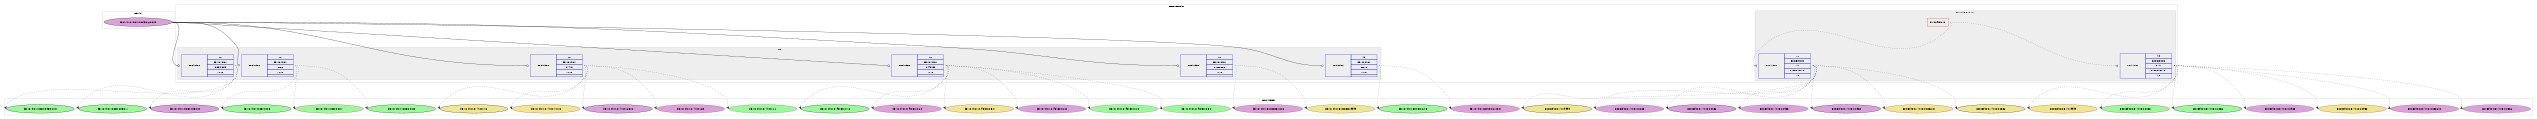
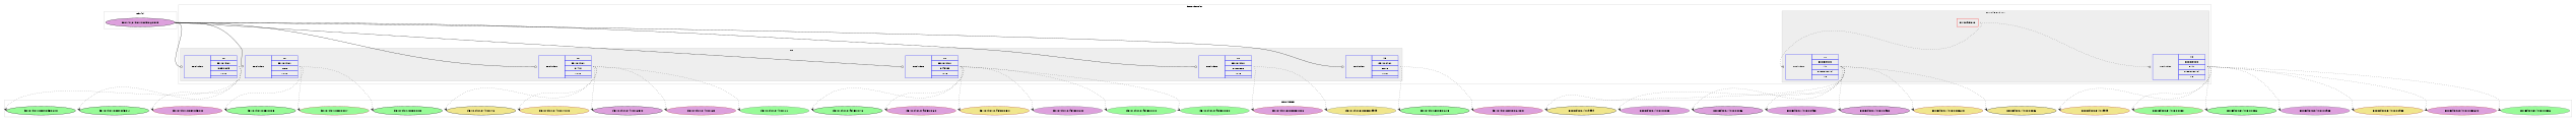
  digraph {
    compound=true
    concentrate=true
    fontname=Helvetica
    fontsize=10
    newrank=true
    rankdir=TB
    ranksep=1.5
    node [color=black fillcolor=plum fontname=Helvetica fontsize=10 style=filled]
    edge [arrowhead=vee headport=w style=dotted tailport=e weight=100]
    n1 [label="app-vim/python-mode-0.6.18-r3" width=4]
    n2 [color=blue label=<<TABLE BORDER="0" CELLBORDER="1" CELLSPACING="0" CELLPADDING="4" WIDTH="220"><TR><TD ROWSPAN="6" CELLPADDING="30">pack_dep</TD></TR><TR><TD WIDTH="110">no</TD></TR><TR><TD>app-editors</TD></TR><TR><TD>vim</TD></TR><TR><TD>greaterequal</TD></TR><TR><TD>7.3</TD></TR></TABLE>> shape=none fillcolor="" style=""]
    n3 [color=blue label=<<TABLE BORDER="0" CELLBORDER="1" CELLSPACING="0" CELLPADDING="4" WIDTH="220"><TR><TD ROWSPAN="6" CELLPADDING="30">pack_dep</TD></TR><TR><TD WIDTH="110">no</TD></TR><TR><TD>app-editors</TD></TR><TR><TD>gvim</TD></TR><TR><TD>greaterequal</TD></TR><TR><TD>7.3</TD></TR></TABLE>> shape=none fillcolor="" style=""]
    n4 [color=red label=<<TABLE BORDER="0" CELLBORDER="1" CELLSPACING="0" CELLPADDING="4"><TR><TD CELLPADDING="10">any_of_group</TD></TR></TABLE>> shape=none fillcolor="" style=""]
    n5 [color=blue label=<<TABLE BORDER="0" CELLBORDER="1" CELLSPACING="0" CELLPADDING="4" WIDTH="220"><TR><TD ROWSPAN="6" CELLPADDING="30">pack_dep</TD></TR><TR><TD WIDTH="110">no</TD></TR><TR><TD>dev-python</TD></TR><TR><TD>astng</TD></TR><TR><TD>none</TD></TR><TR><TD></TD></TR></TABLE>> shape=none fillcolor="" style=""]
    n6 [color=blue label=<<TABLE BORDER="0" CELLBORDER="1" CELLSPACING="0" CELLPADDING="4" WIDTH="220"><TR><TD ROWSPAN="6" CELLPADDING="30">pack_dep</TD></TR><TR><TD WIDTH="110">no</TD></TR><TR><TD>dev-python</TD></TR><TR><TD>autopep8</TD></TR><TR><TD>none</TD></TR><TR><TD></TD></TR></TABLE>> shape=none fillcolor="" style=""]
    n7 [color=blue label=<<TABLE BORDER="0" CELLBORDER="1" CELLSPACING="0" CELLPADDING="4" WIDTH="220"><TR><TD ROWSPAN="6" CELLPADDING="30">pack_dep</TD></TR><TR><TD WIDTH="110">no</TD></TR><TR><TD>dev-python</TD></TR><TR><TD>pyflakes</TD></TR><TR><TD>none</TD></TR><TR><TD></TD></TR></TABLE>> shape=none fillcolor="" style=""]
    n8 [color=blue label=<<TABLE BORDER="0" CELLBORDER="1" CELLSPACING="0" CELLPADDING="4" WIDTH="220"><TR><TD ROWSPAN="6" CELLPADDING="30">pack_dep</TD></TR><TR><TD WIDTH="110">no</TD></TR><TR><TD>dev-python</TD></TR><TR><TD>pylint</TD></TR><TR><TD>none</TD></TR><TR><TD></TD></TR></TABLE>> shape=none fillcolor="" style=""]
    n9 [color=blue label=<<TABLE BORDER="0" CELLBORDER="1" CELLSPACING="0" CELLPADDING="4" WIDTH="220"><TR><TD ROWSPAN="6" CELLPADDING="30">pack_dep</TD></TR><TR><TD WIDTH="110">no</TD></TR><TR><TD>dev-python</TD></TR><TR><TD>rope</TD></TR><TR><TD>none</TD></TR><TR><TD></TD></TR></TABLE>> shape=none fillcolor="" style=""]
    n10 [color=blue label=<<TABLE BORDER="0" CELLBORDER="1" CELLSPACING="0" CELLPADDING="4" WIDTH="220"><TR><TD ROWSPAN="6" CELLPADDING="30">pack_dep</TD></TR><TR><TD WIDTH="110">no</TD></TR><TR><TD>dev-python</TD></TR><TR><TD>ropemode</TD></TR><TR><TD>none</TD></TR><TR><TD></TD></TR></TABLE>> shape=none fillcolor="" style=""]
    n11 [fillcolor=khaki label="app-editors/vim-8.0.0386" width=4]
    n12 [color=brown fillcolor=khaki label="app-editors/vim-8.0.0386-r1" width=4]
    n13 [label="app-editors/vim-8.0.0938" width=4]
    n14 [color=gray40 label="app-editors/vim-8.0.0983" width=4]
    n15 [label="app-editors/vim-8.0.1056" width=4]
    n16 [color=gray40 label="app-editors/vim-8.0.1188" width=4]
    n17 [fillcolor=khaki label="app-editors/vim-9999" width=4]
-   n18 [color=gray40 label="app-editors/gvim-8.0.0386" width=4]
+   n18 [color=gray40 fillcolor=palegreen label="app-editors/gvim-8.0.0386" width=4]
    n19 [color=brown label="app-editors/gvim-8.0.0386-r1" width=4]
    n20 [color=brown fillcolor=khaki label="app-editors/gvim-8.0.0938" width=4]
    n21 [color=gray40 label="app-editors/gvim-8.0.0983" width=4]
    n22 [fillcolor=palegreen label="app-editors/gvim-8.0.1056" width=4]
    n23 [color=brown fillcolor=palegreen label="app-editors/gvim-8.0.1188" width=4]
    n24 [color=brown fillcolor=khaki label="app-editors/gvim-9999" width=4]
    n25 [fillcolor=palegreen label="dev-python/astng-0.24.3" width=4]
    n26 [color=brown label="dev-python/astng-0.24.3-r1" width=4]
    n27 [color=brown label="dev-python/autopep8-1.3.2" width=4]
    n28 [color=gray40 fillcolor=khaki label="dev-python/autopep8-9999" width=4]
    n29 [fillcolor=palegreen label="dev-python/pyflakes-0.7.2" width=4]
    n30 [color=gray40 fillcolor=palegreen label="dev-python/pyflakes-0.8.1" width=4]
    n31 [color=gray40 fillcolor=palegreen label="dev-python/pyflakes-1.0.0" width=4]
    n32 [color=gray40 label="dev-python/pyflakes-1.2.3" width=4]
    n33 [color=brown fillcolor=khaki label="dev-python/pyflakes-1.5.0" width=4]
    n34 [color=brown label="dev-python/pyflakes-1.6.0" width=4]
    n35 [color=gray40 fillcolor=palegreen label="dev-python/pylint-1.4.4" width=4]
    n36 [color=brown label="dev-python/pylint-1.6.5" width=4]
    n37 [label="dev-python/pylint-1.6.5-r1" width=4]
    n38 [color=brown fillcolor=khaki label="dev-python/pylint-1.7.1-r1" width=4]
    n39 [fillcolor=khaki label="dev-python/pylint-1.7.2" width=4]
    n40 [fillcolor=palegreen label="dev-python/rope-0.10.3" width=4]
    n41 [fillcolor=palegreen label="dev-python/rope-0.10.5" width=4]
    n42 [color=brown fillcolor=palegreen label="dev-python/rope-0.10.7" width=4]
    n43 [fillcolor=palegreen label="dev-python/ropemode-0.2-r1" width=4]
-   n44 [label="dev-python/ropemode-0.3" width=4]
+   n44 [color=brown label="dev-python/ropemode-0.3" width=4]
    n45 [fillcolor=palegreen label="dev-python/ropemode-0.4" width=4]
    subgraph cluster_1 {
      color=gray
      label=<<i>ebuild</i>>
      rank=same
      n1
    }
    subgraph cluster_2 {
      color=gray
      label=<<i>dependencies</i>>
      subgraph cluster_3 {
        color=gray
        fillcolor="#eeeeee"
        label=<<i>compile</i>>
        style=filled
      }
      subgraph cluster_4 {
        color=gray
        fillcolor="#eeeeee"
        label=<<i>compile and run</i>>
        style=filled
        subgraph sub_5 {
          color=gray
          fillcolor="#eeeeee"
          label=<<i>compile and run</i>>
          style=filled
          n4
          subgraph sub_6 {
            color=gray
            fillcolor="#eeeeee"
            label=<<i>compile and run</i>>
            style=filled
            n2
          }
          subgraph sub_7 {
            color=gray
            fillcolor="#eeeeee"
            label=<<i>compile and run</i>>
            style=filled
            n3
          }
        }
      }
      subgraph cluster_8 {
        color=gray
        fillcolor="#eeeeee"
        label=<<i>run</i>>
        style=filled
        subgraph sub_9 {
          color=gray
          fillcolor="#eeeeee"
          label=<<i>run</i>>
          style=filled
          n5
        }
        subgraph sub_10 {
          color=gray
          fillcolor="#eeeeee"
          label=<<i>run</i>>
          style=filled
          n6
        }
        subgraph sub_11 {
          color=gray
          fillcolor="#eeeeee"
          label=<<i>run</i>>
          style=filled
          n7
        }
        subgraph sub_12 {
          color=gray
          fillcolor="#eeeeee"
          label=<<i>run</i>>
          style=filled
          n8
        }
        subgraph sub_13 {
          color=gray
          fillcolor="#eeeeee"
          label=<<i>run</i>>
          style=filled
          n9
        }
        subgraph sub_14 {
          color=gray
          fillcolor="#eeeeee"
          label=<<i>run</i>>
          style=filled
          n10
        }
      }
    }
    subgraph cluster_15 {
      color=gray
      label=<<i>candidates</i>>
      rank=same
      subgraph sub_16 {
        color=black
        label=<<i>candidates</i>>
        nodesep=1
        rank=same
        n11
        n12
        n13
        n14
        n15
        n16
        n17
      }
      subgraph sub_17 {
        color=black
        label=<<i>candidates</i>>
        nodesep=1
        rank=same
        n18
        n19
        n20
        n21
        n22
        n23
        n24
      }
      subgraph sub_18 {
        color=black
        label=<<i>candidates</i>>
        nodesep=1
        rank=same
        n25
        n26
      }
      subgraph sub_19 {
        color=black
        label=<<i>candidates</i>>
        nodesep=1
        rank=same
        n27
        n28
      }
      subgraph sub_20 {
        color=black
        label=<<i>candidates</i>>
        nodesep=1
        rank=same
        n29
        n30
        n31
        n32
        n33
        n34
      }
      subgraph sub_21 {
        color=black
        label=<<i>candidates</i>>
        nodesep=1
        rank=same
        n35
        n36
        n37
        n38
        n39
      }
      subgraph sub_22 {
        color=black
        label=<<i>candidates</i>>
        nodesep=1
        rank=same
        n40
        n41
        n42
      }
      subgraph sub_23 {
        color=black
        label=<<i>candidates</i>>
        nodesep=1
        rank=same
        n43
        n44
        n45
      }
    }
    n1 -> n5 [arrowhead=odot style=solid weight=20]
    n1 -> n6 [arrowhead=odot style=solid weight=20]
    n1 -> n7 [arrowhead=odot style=solid weight=20]
    n1 -> n8 [arrowhead=odot style=solid weight=20]
    n1 -> n9 [arrowhead=odot style=solid weight=20]
    n1 -> n10 [arrowhead=odot style=solid weight=20]
    n2 -> n11
    n2 -> n12
    n2 -> n13
    n2 -> n14
    n2 -> n15
    n2 -> n16
    n2 -> n17
    n3 -> n18
    n3 -> n19
    n3 -> n20
    n3 -> n21
    n3 -> n22
    n3 -> n23
    n3 -> n24
    n4 -> n2 [arrowhead=oinv weight=20]
    n4 -> n3 [arrowhead=oinv weight=20]
    n5 -> n25
    n5 -> n26
    n6 -> n27
    n6 -> n28
    n7 -> n29
    n7 -> n30
    n7 -> n31
    n7 -> n32
    n7 -> n33
    n7 -> n34
    n8 -> n35
    n8 -> n36
    n8 -> n37
    n8 -> n38
    n8 -> n39
    n9 -> n40
    n9 -> n41
    n9 -> n42
    n10 -> n43
    n10 -> n44
    n10 -> n45
  }
